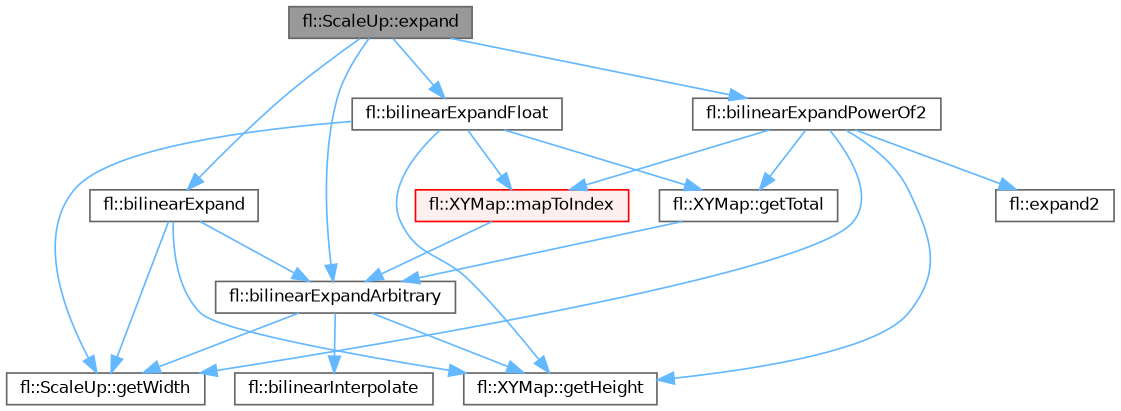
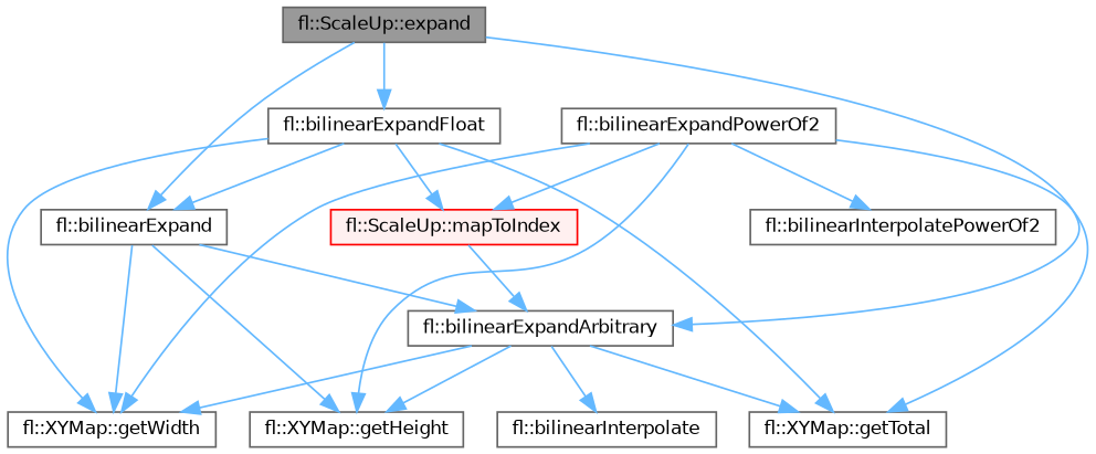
  digraph {
    rankdir=TB
    node [color=grey40 fillcolor=white fontname=Helvetica fontsize=10 shape=box style=filled]
    edge [color=steelblue1 fontname=Helvetica fontsize=10 labelfontname=Helvetica labelfontsize=10 style=solid]
    n1 [color=gray40 fillcolor=grey60 fontcolor=black height=0.2 label="fl::ScaleUp::expand" width=0.4]
    n2 [height=0.2 label="fl::bilinearExpand" width=0.4]
    n3 [height=0.2 label="fl::bilinearExpandArbitrary" width=0.4]
    n4 [height=0.2 label="fl::bilinearExpandPowerOf2" width=0.4]
    n5 [height=0.2 label="fl::bilinearExpandFloat" width=0.4]
    n6 [height=0.2 label="fl::XYMap::getHeight" width=0.4]
-   n7 [height=0.2 label="fl::ScaleUp::getWidth" width=0.4]
+   n7 [height=0.2 label="fl::XYMap::getWidth" width=0.4]
    n8 [height=0.2 label="fl::bilinearInterpolate" width=0.4]
    n9 [height=0.2 label="fl::XYMap::getTotal" width=0.4]
-   n10 [color=red fillcolor="#FFF0F0" height=0.2 label="fl::XYMap::mapToIndex" width=0.4]
-   n11 [height=0.2 label="fl::expand2" width=0.4]
+   n10 [color=red fillcolor="#FFF0F0" height=0.2 label="fl::ScaleUp::mapToIndex" width=0.4]
+   n11 [height=0.2 label="fl::bilinearInterpolatePowerOf2" width=0.4]
    n1 -> n2
    n1 -> n3
-   n1 -> n4
    n1 -> n5
    n2 -> n3
    n2 -> n6
    n2 -> n7
    n3 -> n6
    n3 -> n7
    n3 -> n8
-   n9 -> n3
+   n3 -> n9
    n4 -> n6
    n4 -> n7
    n4 -> n9
    n4 -> n10
    n4 -> n11
-   n5 -> n6
+   n5 -> n2
    n5 -> n7
    n5 -> n9
    n5 -> n10
    n10 -> n3
  }
